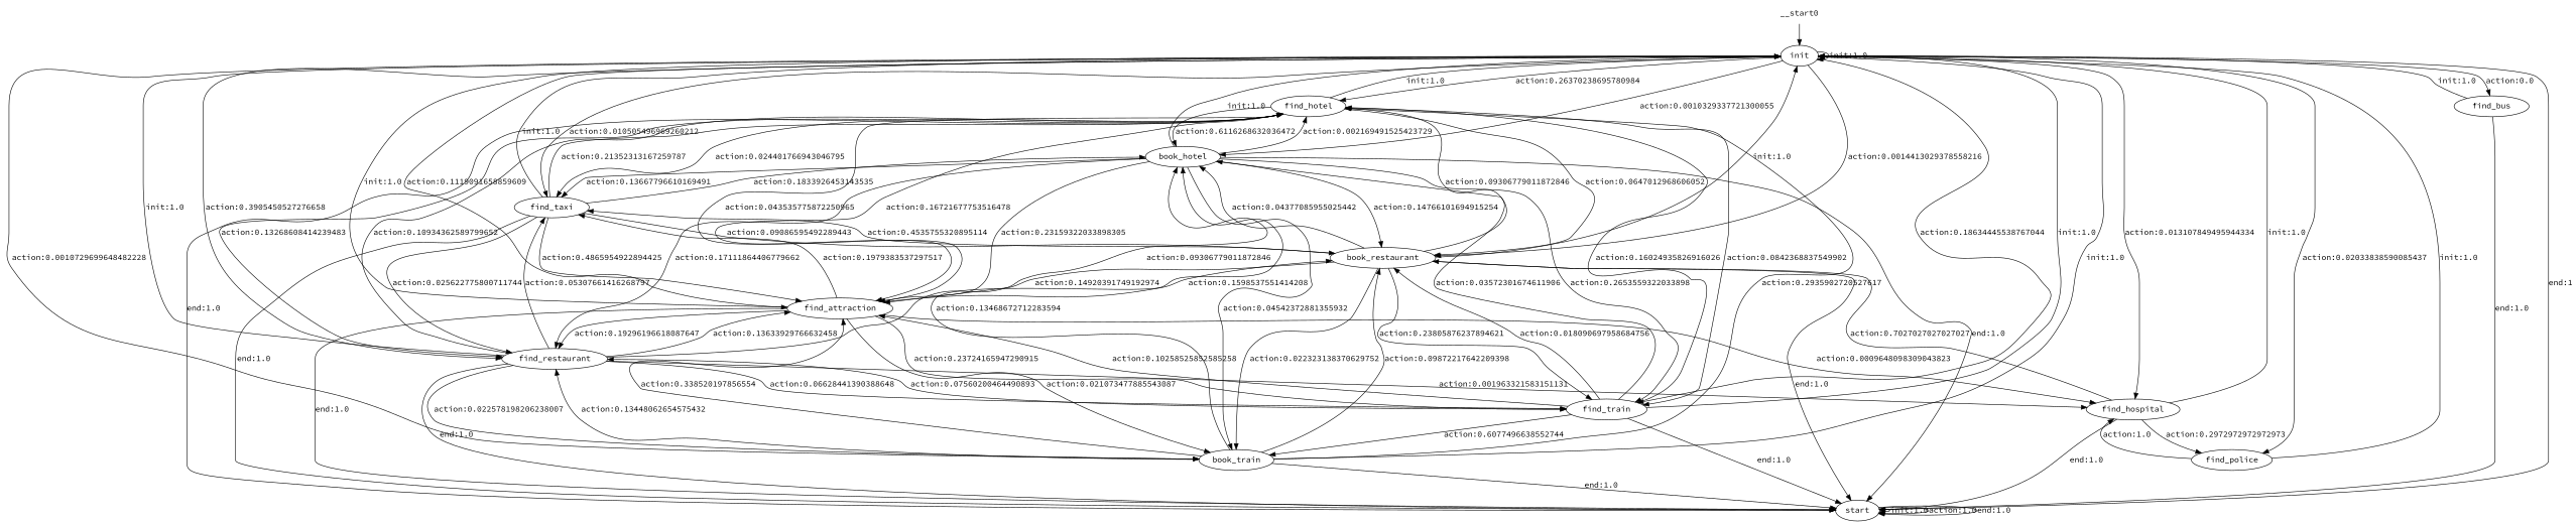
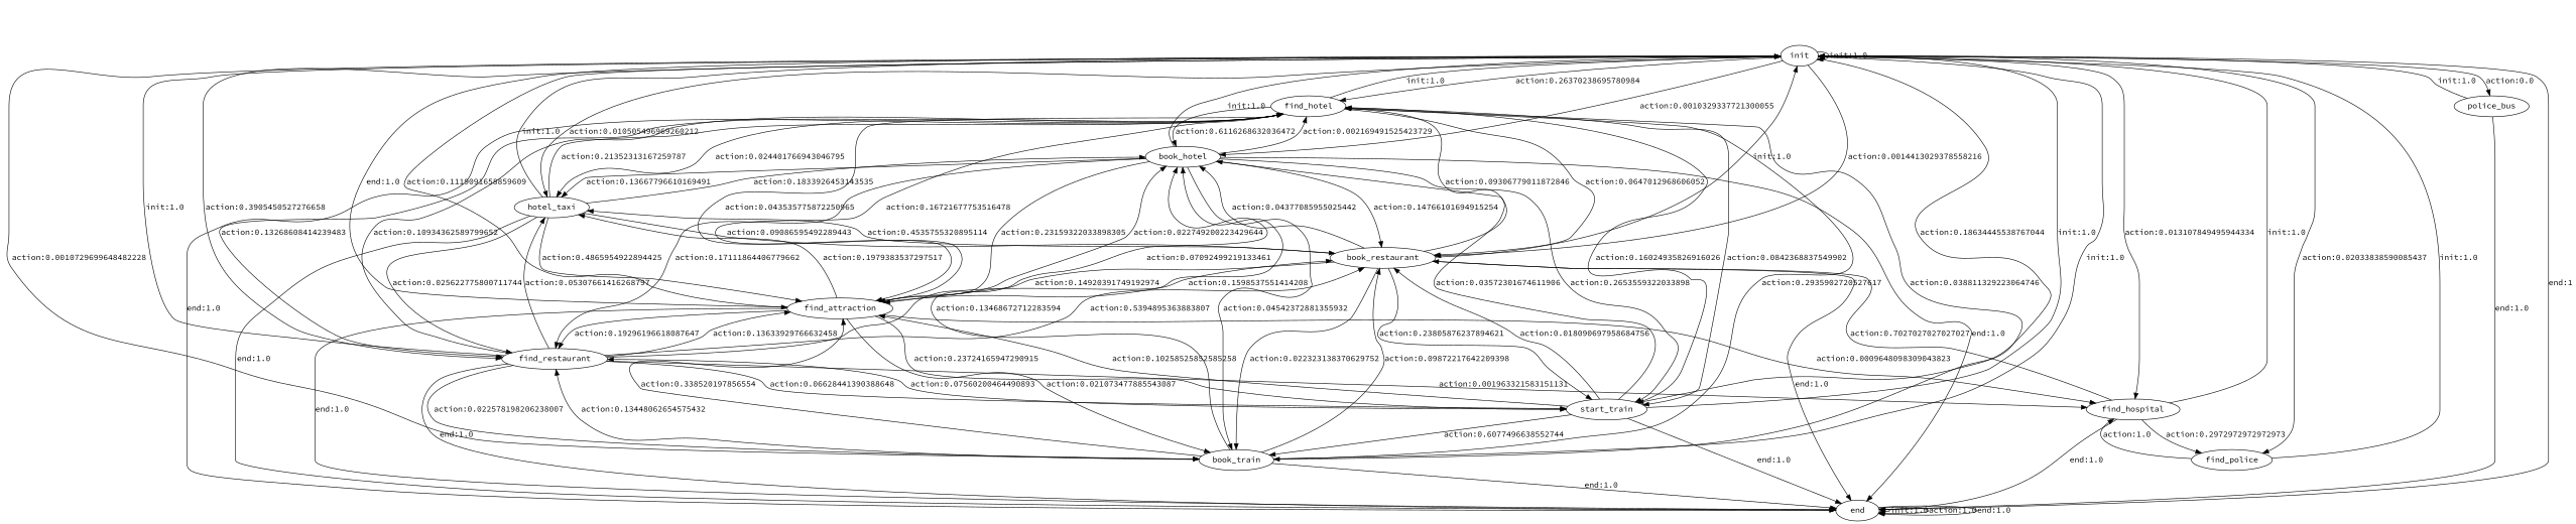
  digraph {
    fontname="Source Code Pro"
    node [fontname="Source Code Pro"]
    edge [fontname="Source Code Pro"]
    n1 [label=init]
    n2 [label=find_hotel]
    n3 [label=book_hotel]
-   n4 [label=find_train]
+   n4 [label=start_train]
    n5 [label=book_train]
    n6 [label=find_attraction]
    n7 [label=find_restaurant]
    n8 [label=book_restaurant]
    n9 [label=find_hospital]
-   n10 [label=find_taxi]
-   n11 [label=find_bus]
+   n10 [label=hotel_taxi]
+   n11 [label=police_bus]
    n12 [label=find_police]
-   n13 [label=start]
-   __start0 [shape=none]
+   n13 [label=end]
    n1 -> n1 [label="init:1.0"]
    n1 -> n2 [label="action:0.26370238695780984"]
    n1 -> n3 [label="action:0.0010329337721300055"]
    n1 -> n4 [label="action:0.18634445538767044"]
    n1 -> n5 [label="action:0.0010729699648482228"]
    n1 -> n6 [label="action:0.1119091658859609"]
    n1 -> n7 [label="action:0.3905450527276658"]
    n1 -> n8 [label="action:0.0014413029378558216"]
    n1 -> n9 [label="action:0.013107849495944334"]
    n1 -> n10 [label="action:0.010505496969260212"]
    n1 -> n11 [label="action:0.0"]
    n1 -> n12 [label="action:0.02033838590085437"]
    n1 -> n13 [label="end:1"]
    n2 -> n1 [label="init:1.0"]
    n2 -> n3 [label="action:0.6116268632036472"]
    n2 -> n4 [label="action:0.0842368837549902"]
+   n2 -> n5 [label="action:0.038811329223064746"]
    n2 -> n6 [label="action:0.043535775872250965"]
    n2 -> n7 [label="action:0.13268608414239483"]
    n2 -> n8 [label="action:0.0647012968606052"]
    n2 -> n10 [label="action:0.024401766943046795"]
    n2 -> n13 [label="end:1.0"]
    n3 -> n1 [label="init:1.0"]
    n3 -> n2 [label="action:0.002169491525423729"]
    n3 -> n4 [label="action:0.2653559322033898"]
    n3 -> n5 [label="action:0.04542372881355932"]
    n3 -> n6 [label="action:0.23159322033898305"]
    n3 -> n7 [label="action:0.17111864406779662"]
    n3 -> n8 [label="action:0.14766101694915254"]
    n3 -> n10 [label="action:0.13667796610169491"]
    n3 -> n13 [label="end:1.0"]
    n4 -> n1 [label="init:1.0"]
    n4 -> n2 [label="action:0.16024935826916026"]
    n4 -> n3 [label="action:0.03572301674611906"]
    n4 -> n5 [label="action:0.6077496638552744"]
    n4 -> n6 [label="action:0.10258525852585258"]
    n4 -> n7 [label="action:0.07560200464490893"]
    n4 -> n8 [label="action:0.018090697958684756"]
    n4 -> n13 [label="end:1.0"]
    n5 -> n1 [label="init:1.0"]
    n5 -> n2 [label="action:0.2935902720527617"]
    n5 -> n3 [label="action:0.13468672712283594"]
    n5 -> n6 [label="action:0.338520197856554"]
    n5 -> n7 [label="action:0.13448062654575432"]
    n5 -> n8 [label="action:0.09872217642209398"]
    n5 -> n13 [label="end:1.0"]
-   n6 -> n1 [label="init:1.0"]
+   n6 -> n1 [label="end:1.0"]
    n6 -> n2 [label="action:0.16721677753516478"]
+   n6 -> n3 [label="action:0.022749200223429644"]
    n6 -> n4 [label="action:0.23724165947290915"]
    n6 -> n5 [label="action:0.021073477885543087"]
    n6 -> n7 [label="action:0.19296196618087647"]
    n6 -> n8 [label="action:0.1598537551414208"]
    n6 -> n9 [label="action:0.0009648098309043823"]
    n6 -> n10 [label="action:0.1979383537297517"]
    n6 -> n13 [label="end:1.0"]
    n7 -> n1 [label="init:1.0"]
    n7 -> n2 [label="action:0.10934362589799652"]
-   n7 -> n3 [label="action:0.09306779011872846"]
+   n7 -> n3 [label="action:0.07092499219133461"]
    n7 -> n4 [label="action:0.06628441390388648"]
    n7 -> n5 [label="action:0.022578198206238007"]
    n7 -> n6 [label="action:0.13633929766632458"]
+   n7 -> n8 [label="action:0.5394895363883807"]
    n7 -> n9 [label="action:0.001963321583151131"]
    n7 -> n10 [label="action:0.05307661416268797"]
    n7 -> n13 [label="end:1.0"]
    n8 -> n1 [label="init:1.0"]
    n8 -> n2 [label="action:0.09306779011872846"]
    n8 -> n3 [label="action:0.04377085955025442"]
    n8 -> n4 [label="action:0.23805876237894621"]
    n8 -> n5 [label="action:0.022323138370629752"]
    n8 -> n6 [label="action:0.14920391749192974"]
    n8 -> n10 [label="action:0.4535755320895114"]
    n8 -> n13 [label="end:1.0"]
    n9 -> n1 [label="init:1.0"]
    n9 -> n8 [label="action:0.7027027027027027"]
    n9 -> n12 [label="action:0.2972972972972973"]
    n9 -> n13 [label="end:1.0"]
    n10 -> n1 [label="init:1.0"]
    n10 -> n2 [label="action:0.21352313167259787"]
    n10 -> n3 [label="action:0.1833926453143535"]
    n10 -> n6 [label="action:0.4865954922894425"]
    n10 -> n7 [label="action:0.025622775800711744"]
    n10 -> n8 [label="action:0.09086595492289443"]
    n10 -> n13 [label="end:1.0"]
    n11 -> n1 [label="init:1.0"]
    n11 -> n13 [label="end:1.0"]
    n12 -> n1 [label="init:1.0"]
    n12 -> n9 [label="action:1.0"]
    n13 -> n13 [label="init:1.0"]
    n13 -> n13 [label="action:1.0"]
    n13 -> n13 [label="end:1.0"]
-   __start0 -> n1
  }
